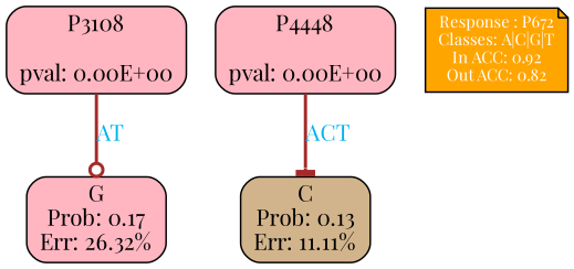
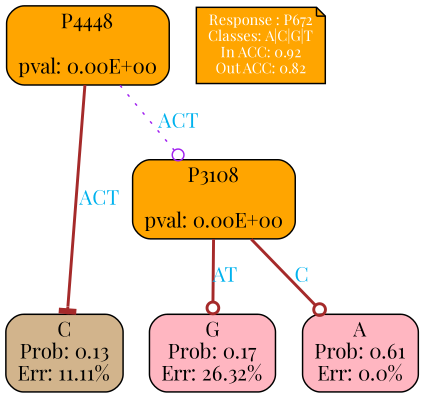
  digraph {
    fontname="Playfair Display"
    ranksep=equally
    splines=polylines
    node [color=black fillcolor=lightpink fontname="Playfair Display" shape=box style="filled, rounded"]
    edge [arrowhead=odot color=brown fontcolor=deepskyblue2 fontname="Playfair Display" style=bold]
    n1 [label="G\nProb: 0.17\nErr: 26.32%"]
+   n2 [label="A\nProb: 0.61\nErr: 0.0%"]
    n3 [fillcolor=tan label="C\nProb: 0.13\nErr: 11.11%"]
    n4 [align=left fillcolor=orange fontcolor=white fontsize=10 label="Response : P672\nClasses: A|C|G|T\nIn ACC: 0.92\nOut ACC: 0.82\n" shape=note style=filled]
-   n5 [label="P4448\n\npval: 0.00E+00"]
-   n6 [label="P3108\n\npval: 0.00E+00"]
+   n5 [fillcolor=orange label="P4448\n\npval: 0.00E+00"]
+   n6 [fillcolor=orange label="P3108\n\npval: 0.00E+00"]
    subgraph sub_1 {
      rank=same
      n1
+     n2
      n3
    }
    subgraph sub_2 {
      rank=same
      n4
      n5
    }
    n5 -> n3 [arrowhead=tee label=ACT]
+   n5 -> n6 [color=purple label=ACT style=dotted]
    n6 -> n1 [label=AT]
+   n6 -> n2 [label=C]
  }
